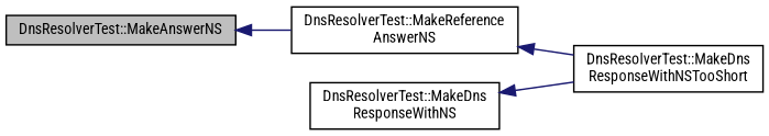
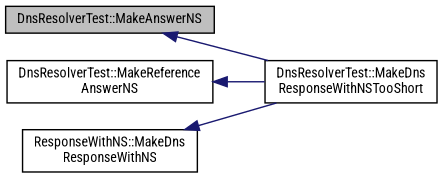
  digraph {
    fontname="Roboto Condensed"
    rankdir=LR
    node [color=black fillcolor=white fontname="Roboto Condensed" fontsize=10 shape=record style=filled]
    edge [color=midnightblue dir=back fontname="Roboto Condensed" fontsize=10 labelfontname=Helvetica labelfontsize=10 style=solid]
    n1 [fillcolor=grey75 fontcolor=black height=0.2 label="DnsResolverTest::MakeAnswerNS" width=0.4]
    n2 [height=0.2 label="DnsResolverTest::MakeReference\lAnswerNS" width=0.4]
    n3 [height=0.2 label="DnsResolverTest::MakeDns\lResponseWithNSTooShort" width=0.4]
-   n4 [height=0.2 label="DnsResolverTest::MakeDns\lResponseWithNS" width=0.4]
-   n1 -> n2
+   n4 [height=0.2 label="ResponseWithNS::MakeDns\lResponseWithNS" width=0.4]
+   n1 -> n3
    n2 -> n3
    n4 -> n3
  }
